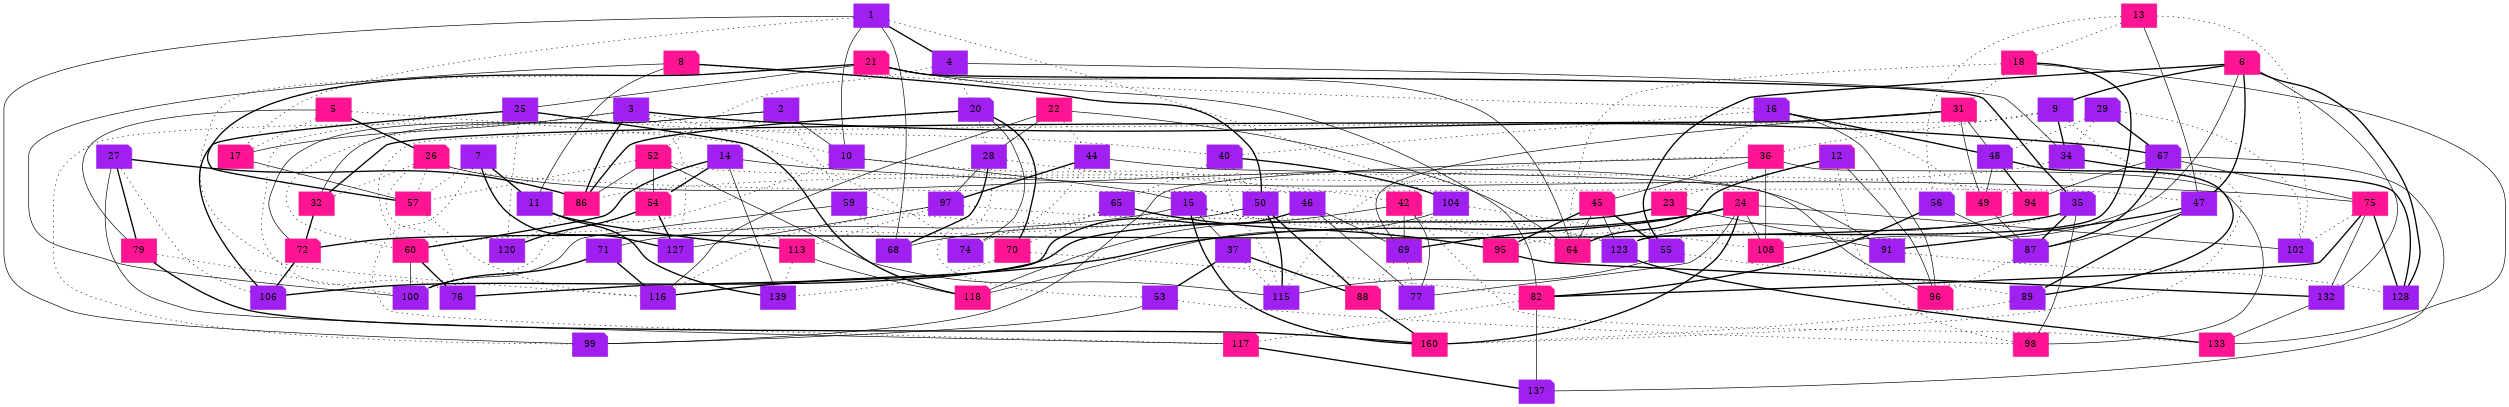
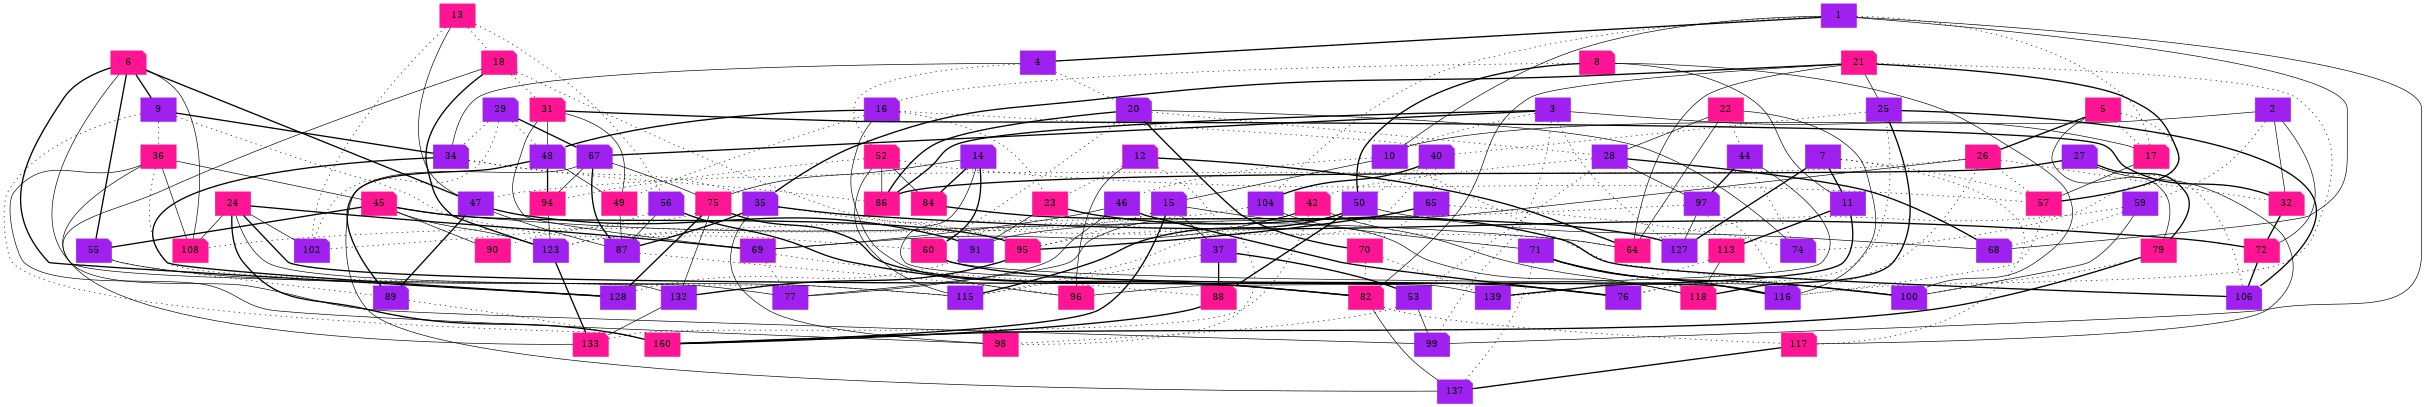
  graph {
    node [color=purple shape=box style=filled]
    edge [style=dotted]
    1 [super="+125"]
    4
    10 [super="+105"]
    17 [color=deeppink shape=note]
    68 [shape=note]
    99 [shape=note]
    104
    20 [shape=note super="+73"]
    34 [shape=note super="+63"]
    52 [color=deeppink shape=note super="+101"]
    100 [shape=note super="+111"]
    15 [shape=note super="+19"]
    46
    57 [color=deeppink super="+61"]
    108 [color=deeppink shape=note]
    118 [color=deeppink shape=note]
    2
    32 [color=deeppink shape=note]
    59
    72 [color=deeppink shape=note]
    64 [color=deeppink super="+126"]
    106 [shape=note]
    3 [super="+122"]
    67 [shape=note super="+130"]
    86 [color=deeppink super="+128"]
    127
    75 [color=deeppink super="+85"]
    87 [shape=note super="+107"]
    94 [color=deeppink]
    137 [shape=note]
-   120
    74 [shape=note]
    60 [color=deeppink shape=note super="+78"]
    28 [super="+103"]
    70 [color=deeppink]
    n36 [label=128]
    35 [shape=note super="+58"]
-   84 [color=deeppink shape=note label=54]
+   84 [color=deeppink shape=note]
    115 [super="+124"]
    5 [color=deeppink]
    26 [color=deeppink shape=note super="+41"]
    79 [color=deeppink]
    47 [super="+62"]
    91
    76
    n46 [color=deeppink label=160 super="+136"]
    6 [color=deeppink shape=note super="+33"]
    9 [super="+80"]
    55 [shape=note]
    132
    36 [color=deeppink super="+39"]
    89 [shape=note]
    133 [color=deeppink shape=note]
    7
    11
    117 [color=deeppink shape=note]
    113 [color=deeppink]
    139
    116 [shape=note super="+131"]
    8 [color=deeppink shape=note]
    16 [shape=note super="+51"]
    50 [super="+109"]
    23 [color=deeppink]
    96 [color=deeppink shape=note]
    40 [shape=note super="+135"]
    48 [shape=note super="+83"]
    49 [color=deeppink]
    88 [color=deeppink shape=note]
    98 [color=deeppink]
    45 [color=deeppink shape=note super="+119"]
+   90 [color=deeppink]
    37
    71
    95 [color=deeppink shape=note super="+121"]
    123 [shape=note super="+129"]
    69 [color=deeppink fillcolor=purple super="+93"]
    77
    12 [color=deeppink fillcolor=purple shape=note]
    18 [color=deeppink shape=note super="+30"]
    31 [color=deeppink shape=note super="+38"]
    13 [color=deeppink]
    56 [shape=note]
    102 [shape=note]
    82 [color=deeppink shape=note super="+114"]
    14 [shape=note]
    53
    65 [super="+134"]
    42 [color=deeppink shape=note super="+54"]
    97 [shape=note super="+112"]
    21 [color=deeppink shape=note super="+92"]
    25 [super="+81"]
    22 [color=deeppink]
    44
    24 [color=deeppink super="+43"]
    27 [shape=note]
    29 [shape=note]
    1 -- 4 [style=bold]
    1 -- 10 [style=solid]
    1 -- 17
    1 -- 68 [style=solid]
    1 -- 99 [style=solid]
    1 -- 104
    4 -- 20
    4 -- 34 [style=solid]
    4 -- 52
    10 -- 100
    10 -- 15 [style=solid]
    10 -- 46
    17 -- 57 [style=solid]
    104 -- 108
    104 -- 118 [style=solid]
    20 -- 86 [style=bold]
    20 -- 74 [style=solid]
    20 -- 60
    20 -- 28
    20 -- 70 [style=bold]
    34 -- 86
    34 -- n36 [style=bold]
    34 -- 35
    52 -- 57
    52 -- 86 [style=solid]
    52 -- 94
    52 -- 84 [style=solid]
    52 -- 115 [style=solid]
    15 -- n46 [style=bold]
    15 -- 37 [style=solid]
    15 -- 71 [style=solid]
    15 -- 95
    15 -- 123
    46 -- 76 [style=bold]
    46 -- 69 [style=solid]
    46 -- 77 [style=solid]
    57 -- 116
    2 -- 10 [style=solid]
    2 -- 32 [style=solid]
    2 -- 59
    2 -- 72 [style=solid]
    32 -- 72 [style=bold]
    59 -- 68
    59 -- 100 [style=solid]
    59 -- 64
    72 -- 106 [style=bold]
    3 -- 10
    3 -- 17 [style=solid]
    3 -- 99
    3 -- 67 [style=bold]
    3 -- 86 [style=bold]
    3 -- 127
    67 -- 75 [style=solid]
    67 -- 87 [style=bold]
    67 -- 94 [style=solid]
    67 -- 137 [style=solid]
-   86 -- 120
    75 -- n36 [style=bold]
    75 -- 132 [style=solid]
    75 -- 102
    75 -- 82 [style=bold]
    87 -- 96
    94 -- 123 [style=solid]
    60 -- 100 [style=solid]
    60 -- 76 [style=bold]
    28 -- 68 [style=bold]
    28 -- 53
    28 -- 42
    28 -- 97 [style=solid]
    70 -- 139
    70 -- 82
    35 -- 72 [style=bold]
    35 -- 87 [style=bold]
    35 -- 98 [style=solid]
    35 -- 95
    84 -- 127 [style=bold]
-   84 -- 120 [style=bold]
    5 -- 17
    5 -- 74
    5 -- 26 [style=bold]
    5 -- 79 [style=solid]
    26 -- 57
    26 -- 32
    26 -- 47
    26 -- 91 [style=solid]
    26 -- 76
    79 -- 100
    79 -- n46 [style=bold]
    47 -- 87 [style=solid]
    47 -- 91 [style=bold]
    47 -- 89 [style=bold]
    91 -- n36
    6 -- 108 [style=solid]
    6 -- n36 [style=bold]
    6 -- 47 [style=bold]
    6 -- 9 [style=bold]
    6 -- 55 [style=bold]
    6 -- 132 [style=solid]
    9 -- 34 [style=bold]
    9 -- 60
    9 -- n46
    9 -- 36
    55 -- 115 [style=solid]
    55 -- 89
    132 -- 133 [style=solid]
    36 -- 99 [style=solid]
    36 -- 108 [style=solid]
    36 -- 115
    36 -- 98 [style=solid]
    36 -- 45 [style=solid]
    89 -- n46
    7 -- 57
    7 -- 127 [style=bold]
    7 -- 11 [style=bold]
    7 -- 117
    11 -- 113 [style=bold]
    11 -- 139 [style=bold]
    117 -- 137 [style=bold]
    113 -- 118 [style=solid]
    113 -- 139
    8 -- 100 [style=solid]
    8 -- 11 [style=solid]
    8 -- 16
    8 -- 50 [style=bold]
    16 -- 23
    16 -- 96 [style=solid]
    16 -- 40
    16 -- 48 [style=bold]
    16 -- 49
    50 -- 68 [style=solid]
    50 -- 60
    50 -- 115 [style=bold]
    50 -- 88 [style=bold]
    23 -- 106 [style=bold]
    23 -- 91 [style=solid]
    40 -- 104 [style=bold]
    40 -- 115
    40 -- 50
    40 -- 65
    48 -- 94 [style=bold]
    48 -- 89 [style=bold]
    48 -- 49 [style=solid]
    49 -- 87 [style=solid]
    88 -- n46 [style=bold]
    45 -- 64 [style=solid]
    45 -- 55 [style=bold]
+   45 -- 90 [style=solid]
    45 -- 95 [style=bold]
    45 -- 123 [style=solid]
    37 -- 115
    37 -- 88 [style=bold]
    37 -- 53 [style=bold]
    71 -- 100 [style=bold]
+   71 -- 137
    71 -- 116 [style=bold]
    95 -- 132 [style=bold]
    123 -- 133 [style=bold]
    69 -- 88
    69 -- 77
    12 -- 64 [style=bold]
    12 -- 23
    12 -- 96 [style=solid]
    12 -- 98
    18 -- 64
    18 -- 133 [style=solid]
    18 -- 123 [style=bold]
    18 -- 31 [weight=2]
    31 -- 32 [style=bold]
    31 -- 48 [style=solid]
    31 -- 49 [style=solid]
    31 -- 69 [style=solid]
    13 -- 47 [style=solid]
    13 -- 18
    13 -- 56
    13 -- 102
    56 -- 87 [style=solid]
+   56 -- 90
    56 -- 82 [style=bold]
    82 -- 137 [style=solid]
    82 -- 117
    14 -- 75 [style=solid]
    14 -- 60 [style=bold]
    14 -- 84 [style=bold]
    14 -- 139 [style=solid]
    53 -- 99 [style=solid]
    53 -- 98
    65 -- 74
    65 -- 70
    65 -- 95 [style=bold]
    42 -- 118 [style=solid]
    42 -- 133
    42 -- 95
    42 -- 69 [style=solid]
    42 -- 77 [style=solid]
    97 -- 127 [style=solid]
    97 -- 113
    97 -- 116
    97 -- 123
    21 -- 57 [style=bold]
    21 -- 64 [style=solid]
    21 -- 35 [style=bold]
    21 -- 116
    21 -- 82 [style=solid]
    21 -- 25 [style=solid]
    25 -- 118 [style=bold]
    25 -- 106 [style=bold]
-   25 -- 120
    25 -- 76
    25 -- 40
    22 -- 64 [style=solid]
    22 -- 28 [style=solid]
    22 -- 116 [style=solid]
    22 -- 44
    44 -- 74
    44 -- 96 [style=solid]
    44 -- 97 [style=bold]
    24 -- 108 [style=solid]
    24 -- n46 [style=bold]
    24 -- 116 [style=bold]
    24 -- 69 [style=bold]
    24 -- 77 [style=solid]
    24 -- 102 [style=solid]
    27 -- 106
    27 -- 86 [style=bold]
    27 -- 79 [style=bold]
    27 -- 117 [style=solid]
    29 -- 34
    29 -- 67 [style=bold]
    29 -- 48
    29 -- 102
  }
